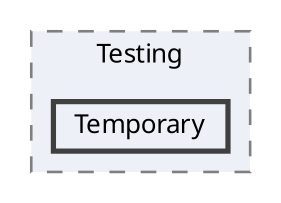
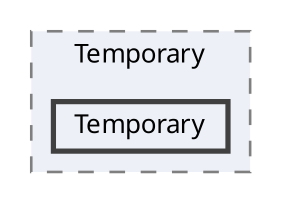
  digraph {
    compound=true
    fontname="Noto Sans"
    n1 [color=grey25 fillcolor="#edf0f7" fontname="Noto Sans" fontsize=10 height=0.2 label=Temporary shape=box style="filled,bold" width=0.4]
    subgraph cluster_1 {
      bgcolor="#edf0f7"
      fontsize=10
-     label=Testing
+     label=Temporary
      pencolor=grey50
      style="filled,dashed"
      n1
    }
  }
